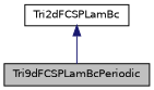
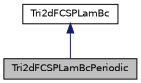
  digraph {
    node [color=black fontname=Helvetica fontsize=10 shape=record style=filled]
-   n1 [fillcolor=grey75 fontcolor=black height=0.2 label=Tri9dFCSPLamBcPeriodic width=0.4]
+   n1 [fillcolor=grey75 fontcolor=black height=0.2 label=Tri2dFCSPLamBcPeriodic width=0.4]
    n2 [fillcolor=white height=0.2 label=Tri2dFCSPLamBc width=0.4]
    n2 -> n1 [color=midnightblue dir=back fontname=Helvetica fontsize=10 labelfontname=Helvetica labelfontsize=10 style=solid]
  }
